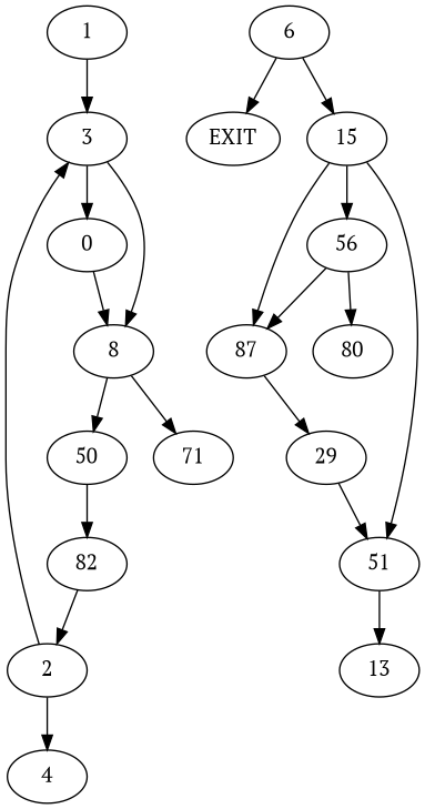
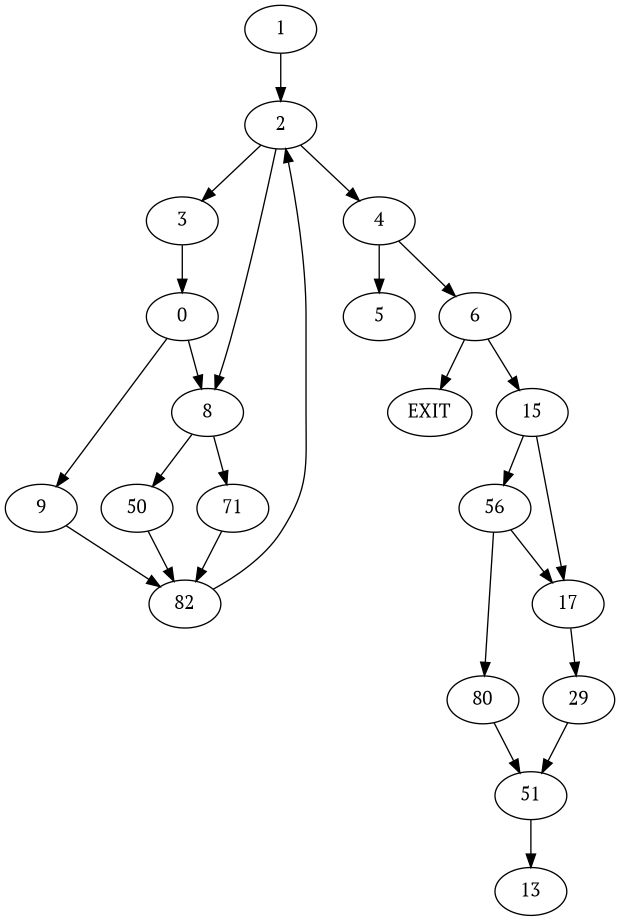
  digraph {
    fontname="PT Serif"
    node [fontname="PT Serif"]
    edge [fontname="PT Serif"]
    1
    2
    n3 [label=EXIT]
    3
    4
    n6 [label=0]
    8
+   5
    6
+   9
    n11 [label=50]
    n12 [label=71]
    15
    n14 [label=82]
    n15 [label=56]
-   17 [label=87]
+   17
    n17 [label=80]
    n18 [label=29]
    n19 [label=51]
    13
-   1 -> 3
+   1 -> 2
    2 -> 3
    2 -> 4
    3 -> n6
-   3 -> 8
+   2 -> 8
+   4 -> 5
+   4 -> 6
    n6 -> 8
+   n6 -> 9
    8 -> n11
    8 -> n12
    6 -> n3
    6 -> 15
+   9 -> n14
    n11 -> n14
+   n12 -> n14
    15 -> n15
    15 -> 17
    n14 -> 2
    n15 -> 17
    n15 -> n17
    17 -> n18
-   15 -> n19
+   n17 -> n19
    n18 -> n19
    n19 -> 13
  }
